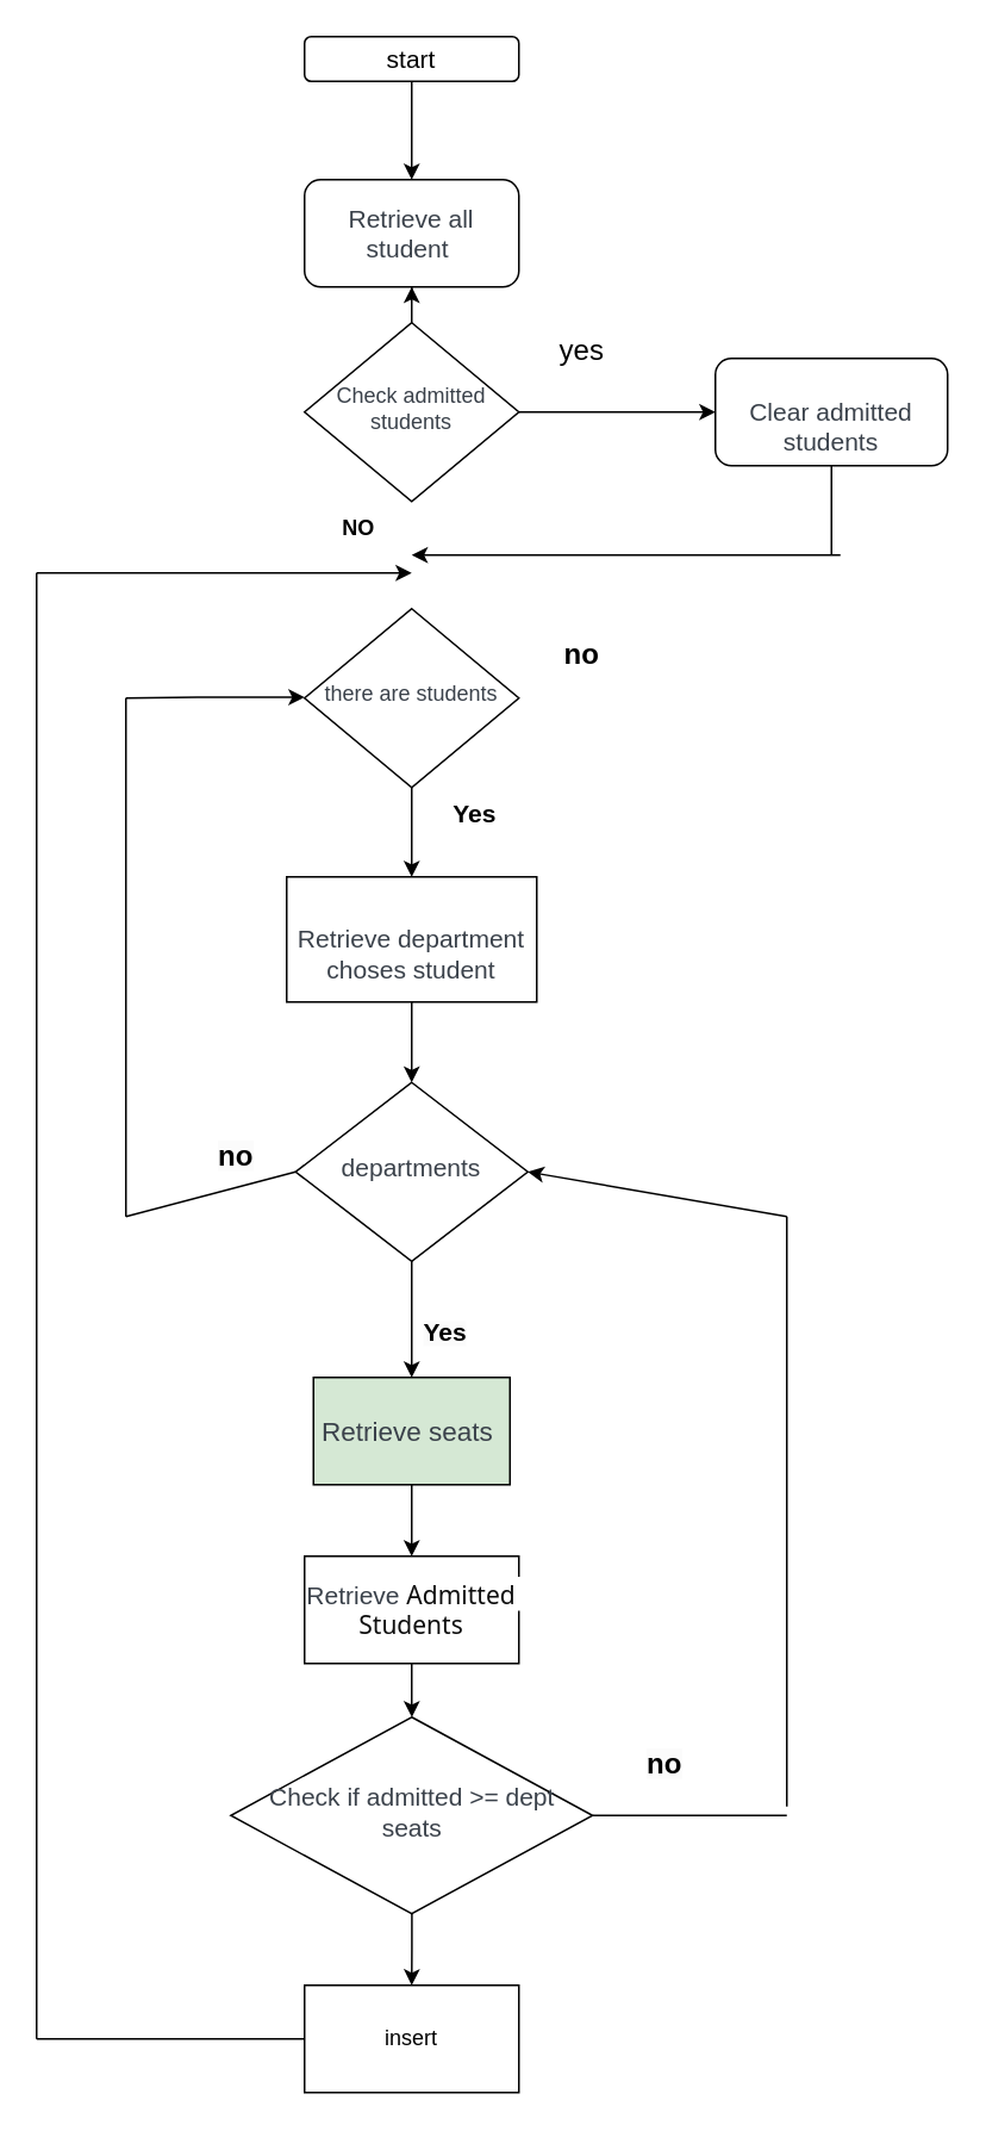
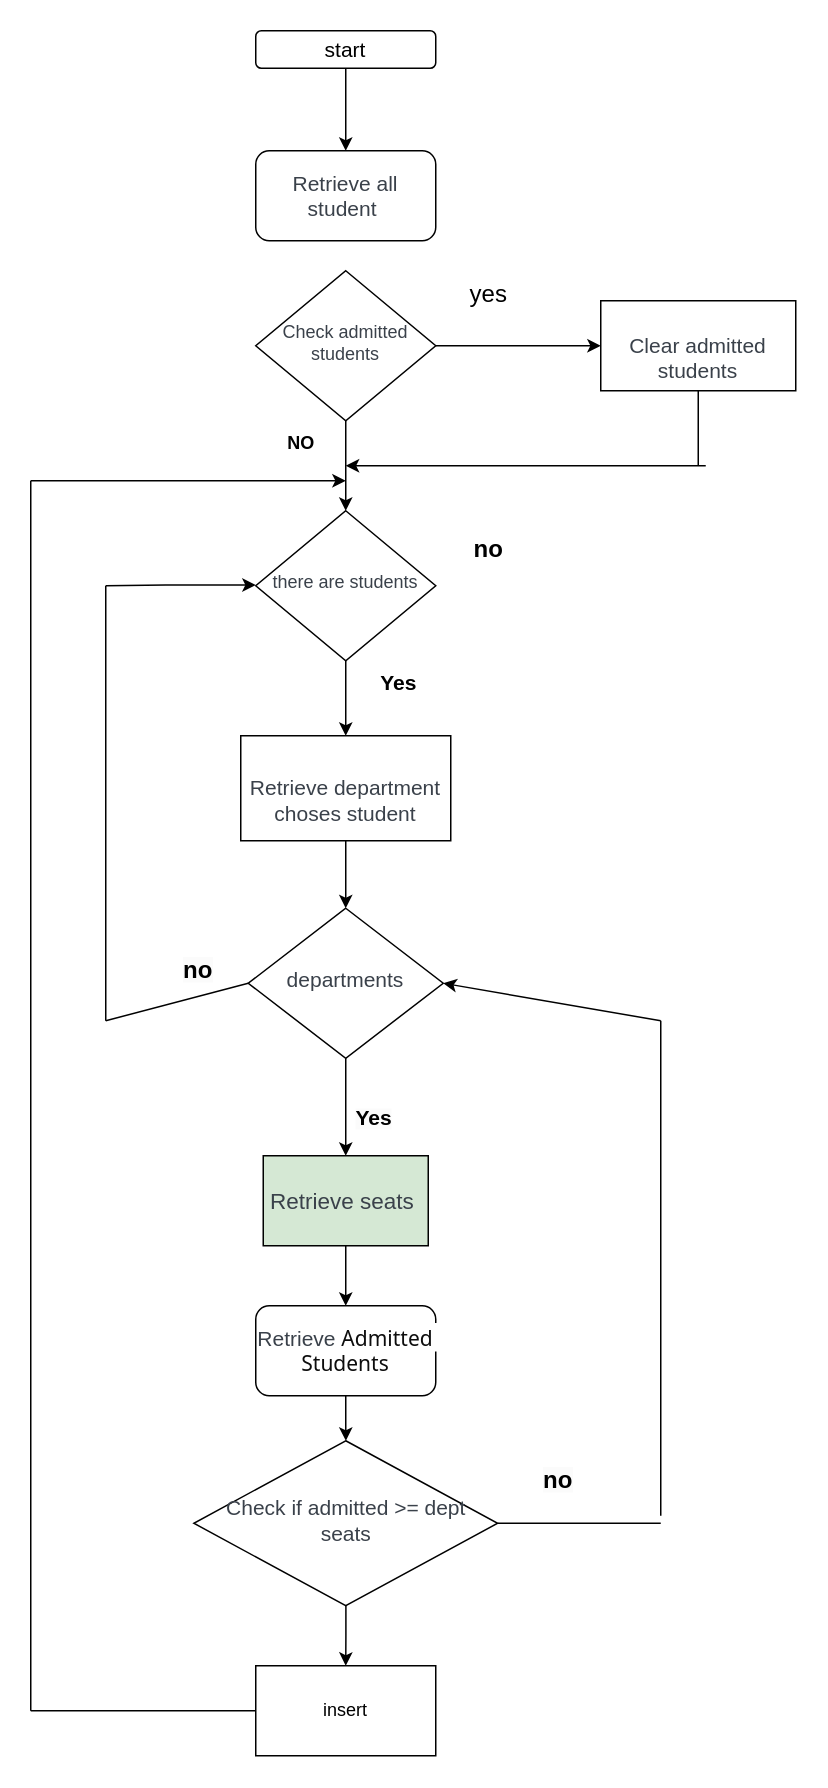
  <mxCell id="0" />
  <mxCell id="1" parent="0" />
  <mxCell id="2" style="edgeStyle=orthogonalEdgeStyle;rounded=0;orthogonalLoop=1;jettySize=auto;html=1;entryX=0.5;entryY=0;entryDx=0;entryDy=0;" edge="1" parent="1" source="3" target="7"><mxGeometry relative="1" as="geometry" /></mxCell>
  <mxCell id="3" value="&lt;font style=&quot;font-size: 14px;&quot;&gt;start&lt;/font&gt;" style="rounded=1;whiteSpace=wrap;html=1;fontSize=12;glass=0;strokeWidth=1;shadow=0;" parent="1" vertex="1"><mxGeometry x="170" y="20" width="120" height="25" as="geometry" /></mxCell>
  <mxCell id="4" value="" style="edgeStyle=orthogonalEdgeStyle;rounded=0;orthogonalLoop=1;jettySize=auto;html=1;" edge="1" parent="1" source="6" target="8"><mxGeometry relative="1" as="geometry" /></mxCell>
- <mxCell id="5" value="" style="edgeStyle=orthogonalEdgeStyle;rounded=0;orthogonalLoop=1;jettySize=auto;html=1;" edge="1" parent="1" source="6" target="7"><mxGeometry relative="1" as="geometry" /></mxCell>
+ <mxCell id="5" value="" style="edgeStyle=orthogonalEdgeStyle;rounded=0;orthogonalLoop=1;jettySize=auto;html=1;" edge="1" parent="1" source="6" target="12"><mxGeometry relative="1" as="geometry" /></mxCell>
  <mxCell id="6" value="&lt;span data-lucid-content=&quot;{&amp;quot;t&amp;quot;:&amp;quot;Check admitted students&amp;quot;,&amp;quot;m&amp;quot;:[{&amp;quot;s&amp;quot;:0,&amp;quot;n&amp;quot;:&amp;quot;c&amp;quot;,&amp;quot;v&amp;quot;:&amp;quot;#3a414aff&amp;quot;,&amp;quot;e&amp;quot;:23}]}&quot; data-lucid-type=&quot;application/vnd.lucid.text&quot;&gt;&lt;span style=&quot;color:#3a414a;&quot;&gt;Check admitted students&lt;/span&gt;&lt;/span&gt;" style="rhombus;whiteSpace=wrap;html=1;shadow=0;fontFamily=Helvetica;fontSize=12;align=center;strokeWidth=1;spacing=6;spacingTop=-4;" parent="1" vertex="1"><mxGeometry x="170" y="180" width="120" height="100" as="geometry" /></mxCell>
  <mxCell id="7" value="&lt;font style=&quot;font-size: 14px;&quot;&gt;&lt;br&gt;&lt;span style=&quot;&quot; data-lucid-content=&quot;{&amp;quot;t&amp;quot;:&amp;quot;Retrieve all student data&amp;quot;,&amp;quot;m&amp;quot;:[{&amp;quot;s&amp;quot;:0,&amp;quot;n&amp;quot;:&amp;quot;c&amp;quot;,&amp;quot;v&amp;quot;:&amp;quot;#3a414aff&amp;quot;,&amp;quot;e&amp;quot;:25}]}&quot; data-lucid-type=&quot;application/vnd.lucid.text&quot;&gt;&lt;span style=&quot;color:#3a414a;&quot;&gt;Retrieve all student&amp;nbsp;&lt;/span&gt;&lt;/span&gt;&lt;/font&gt;&lt;div style=&quot;font-size: 14px;&quot;&gt;&lt;br&gt;&lt;/div&gt;" style="rounded=1;whiteSpace=wrap;html=1;" vertex="1" parent="1"><mxGeometry x="170" y="100" width="120" height="60" as="geometry" /></mxCell>
- <mxCell id="8" value="&lt;font style=&quot;font-size: 14px;&quot;&gt;&lt;br&gt;&lt;span data-lucid-content=&quot;{&amp;quot;t&amp;quot;:&amp;quot;Clear admitted students&amp;quot;,&amp;quot;m&amp;quot;:[{&amp;quot;s&amp;quot;:0,&amp;quot;n&amp;quot;:&amp;quot;c&amp;quot;,&amp;quot;v&amp;quot;:&amp;quot;#3a414aff&amp;quot;,&amp;quot;e&amp;quot;:23}]}&quot; data-lucid-type=&quot;application/vnd.lucid.text&quot;&gt;&lt;span style=&quot;color:#3a414a;&quot;&gt;Clear admitted students&lt;/span&gt;&lt;/span&gt;&lt;br&gt;&lt;/font&gt;" style="whiteSpace=wrap;html=1;rounded=1;" vertex="1" parent="1"><mxGeometry x="400" y="200" width="130" height="60" as="geometry" /></mxCell>
+ <mxCell id="8" value="&lt;font style=&quot;font-size: 14px;&quot;&gt;&lt;br&gt;&lt;span data-lucid-content=&quot;{&amp;quot;t&amp;quot;:&amp;quot;Clear admitted students&amp;quot;,&amp;quot;m&amp;quot;:[{&amp;quot;s&amp;quot;:0,&amp;quot;n&amp;quot;:&amp;quot;c&amp;quot;,&amp;quot;v&amp;quot;:&amp;quot;#3a414aff&amp;quot;,&amp;quot;e&amp;quot;:23}]}&quot; data-lucid-type=&quot;application/vnd.lucid.text&quot;&gt;&lt;span style=&quot;color:#3a414a;&quot;&gt;Clear admitted students&lt;/span&gt;&lt;/span&gt;&lt;br&gt;&lt;/font&gt;" style="rounded=0;whiteSpace=wrap;html=1;" vertex="1" parent="1"><mxGeometry x="400" y="200" width="130" height="60" as="geometry" /></mxCell>
  <mxCell id="9" value="&lt;font style=&quot;font-size: 16px;&quot;&gt;yes&lt;/font&gt;" style="text;html=1;align=center;verticalAlign=middle;resizable=0;points=[];autosize=1;strokeColor=none;fillColor=none;strokeWidth=10;" vertex="1" parent="1"><mxGeometry x="300" y="180" width="50" height="30" as="geometry" /></mxCell>
  <mxCell id="10" value="&lt;b&gt;NO&lt;/b&gt;" style="text;html=1;align=center;verticalAlign=middle;resizable=0;points=[];autosize=1;strokeColor=none;fillColor=none;" vertex="1" parent="1"><mxGeometry x="180" y="280" width="40" height="30" as="geometry" /></mxCell>
  <mxCell id="11" value="" style="edgeStyle=orthogonalEdgeStyle;rounded=0;orthogonalLoop=1;jettySize=auto;html=1;" edge="1" parent="1" source="12" target="15"><mxGeometry relative="1" as="geometry" /></mxCell>
  <mxCell id="12" value="&lt;div style=&quot;text-align: left;&quot;&gt;&lt;font style=&quot;font-size: 12px;&quot; color=&quot;#3a414a&quot;&gt;there are students&lt;/font&gt;&lt;/div&gt;" style="rhombus;whiteSpace=wrap;html=1;shadow=0;fontFamily=Helvetica;fontSize=12;align=center;strokeWidth=1;spacing=6;spacingTop=-4;" vertex="1" parent="1"><mxGeometry x="170" y="340" width="120" height="100" as="geometry" /></mxCell>
  <mxCell id="13" value="" style="edgeStyle=orthogonalEdgeStyle;rounded=0;orthogonalLoop=1;jettySize=auto;html=1;" edge="1" parent="1" source="15" target="19"><mxGeometry relative="1" as="geometry" /></mxCell>
  <mxCell id="14" style="edgeStyle=orthogonalEdgeStyle;rounded=0;orthogonalLoop=1;jettySize=auto;html=1;exitX=0;exitY=0;exitDx=0;exitDy=0;" edge="1" parent="1" source="15"><mxGeometry relative="1" as="geometry"><mxPoint x="160" y="490" as="targetPoint" /></mxGeometry></mxCell>
  <mxCell id="15" value="&lt;font style=&quot;font-size: 14px;&quot;&gt;&lt;br&gt;&lt;span data-lucid-content=&quot;{&amp;quot;t&amp;quot;:&amp;quot;Retrieve all student data&amp;quot;,&amp;quot;m&amp;quot;:[{&amp;quot;s&amp;quot;:0,&amp;quot;n&amp;quot;:&amp;quot;c&amp;quot;,&amp;quot;v&amp;quot;:&amp;quot;#3a414aff&amp;quot;,&amp;quot;e&amp;quot;:25}]}&quot; data-lucid-type=&quot;application/vnd.lucid.text&quot;&gt;&lt;span style=&quot;color: rgb(58, 65, 74);&quot;&gt;Retrieve department choses student&lt;/span&gt;&lt;/span&gt;&lt;/font&gt;" style="rounded=0;whiteSpace=wrap;html=1;" vertex="1" parent="1"><mxGeometry x="160" y="490" width="140" height="70" as="geometry" /></mxCell>
  <mxCell id="16" value="&lt;font style=&quot;font-size: 16px;&quot;&gt;&lt;b&gt;no&lt;/b&gt;&lt;/font&gt;" style="text;html=1;align=center;verticalAlign=middle;resizable=0;points=[];autosize=1;strokeColor=none;fillColor=none;" vertex="1" parent="1"><mxGeometry x="305" y="350" width="40" height="30" as="geometry" /></mxCell>
  <mxCell id="17" value="&lt;b&gt;&lt;font style=&quot;font-size: 14px;&quot;&gt;Yes&lt;/font&gt;&lt;/b&gt;" style="text;html=1;align=center;verticalAlign=middle;resizable=0;points=[];autosize=1;strokeColor=none;fillColor=none;" vertex="1" parent="1"><mxGeometry x="240" y="440" width="50" height="30" as="geometry" /></mxCell>
  <mxCell id="18" value="" style="edgeStyle=orthogonalEdgeStyle;rounded=0;orthogonalLoop=1;jettySize=auto;html=1;" edge="1" parent="1" source="19" target="25"><mxGeometry relative="1" as="geometry" /></mxCell>
  <mxCell id="19" value="&lt;div style=&quot;text-align: left;&quot;&gt;&lt;font style=&quot;font-size: 14px;&quot; color=&quot;#3a414a&quot;&gt;departments&lt;/font&gt;&lt;/div&gt;" style="rhombus;whiteSpace=wrap;html=1;shadow=0;fontFamily=Helvetica;fontSize=12;align=center;strokeWidth=1;spacing=6;spacingTop=-4;" vertex="1" parent="1"><mxGeometry x="165" y="605" width="130" height="100" as="geometry" /></mxCell>
  <mxCell id="20" value="" style="endArrow=none;html=1;rounded=0;exitX=0;exitY=0.5;exitDx=0;exitDy=0;" edge="1" parent="1" source="19"><mxGeometry width="50" height="50" relative="1" as="geometry"><mxPoint x="460" y="700" as="sourcePoint" /><mxPoint x="70" y="680" as="targetPoint" /><Array as="points" /></mxGeometry></mxCell>
  <mxCell id="21" value="" style="endArrow=none;html=1;rounded=0;" edge="1" parent="1"><mxGeometry width="50" height="50" relative="1" as="geometry"><mxPoint x="70" y="680" as="sourcePoint" /><mxPoint x="70" y="390" as="targetPoint" /></mxGeometry></mxCell>
  <mxCell id="22" value="" style="endArrow=classic;html=1;rounded=0;" edge="1" parent="1"><mxGeometry width="50" height="50" relative="1" as="geometry"><mxPoint x="70" y="390" as="sourcePoint" /><mxPoint x="170" y="389.5" as="targetPoint" /><Array as="points"><mxPoint x="110" y="389.5" /></Array></mxGeometry></mxCell>
  <mxCell id="23" value="&lt;b style=&quot;forced-color-adjust: none; color: rgb(0, 0, 0); font-family: Helvetica; font-size: 16px; font-style: normal; font-variant-ligatures: normal; font-variant-caps: normal; letter-spacing: normal; orphans: 2; text-align: center; text-indent: 0px; text-transform: none; widows: 2; word-spacing: 0px; -webkit-text-stroke-width: 0px; white-space: nowrap; background-color: rgb(251, 251, 251); text-decoration-thickness: initial; text-decoration-style: initial; text-decoration-color: initial;&quot;&gt;no&lt;/b&gt;" style="text;whiteSpace=wrap;html=1;" vertex="1" parent="1"><mxGeometry x="120" y="630" width="30" height="40" as="geometry" /></mxCell>
  <mxCell id="24" value="" style="edgeStyle=orthogonalEdgeStyle;rounded=0;orthogonalLoop=1;jettySize=auto;html=1;" edge="1" parent="1" source="25" target="28"><mxGeometry relative="1" as="geometry" /></mxCell>
  <mxCell id="25" value="&lt;font style=&quot;font-size: 15px;&quot;&gt;&lt;br&gt;&lt;span data-lucid-content=&quot;{&amp;quot;t&amp;quot;:&amp;quot;Retrieve all student data&amp;quot;,&amp;quot;m&amp;quot;:[{&amp;quot;s&amp;quot;:0,&amp;quot;n&amp;quot;:&amp;quot;c&amp;quot;,&amp;quot;v&amp;quot;:&amp;quot;#3a414aff&amp;quot;,&amp;quot;e&amp;quot;:25}]}&quot; data-lucid-type=&quot;application/vnd.lucid.text&quot;&gt;&lt;span style=&quot;color: rgb(58, 65, 74);&quot;&gt;Retrieve &lt;font style=&quot;font-size: 15px;&quot;&gt;seats&amp;nbsp;&lt;/font&gt;&lt;/span&gt;&lt;/span&gt;&lt;/font&gt;&lt;div style=&quot;font-size: 15px;&quot;&gt;&lt;span data-lucid-content=&quot;{&amp;quot;t&amp;quot;:&amp;quot;Retrieve all student data&amp;quot;,&amp;quot;m&amp;quot;:[{&amp;quot;s&amp;quot;:0,&amp;quot;n&amp;quot;:&amp;quot;c&amp;quot;,&amp;quot;v&amp;quot;:&amp;quot;#3a414aff&amp;quot;,&amp;quot;e&amp;quot;:25}]}&quot; data-lucid-type=&quot;application/vnd.lucid.text&quot;&gt;&lt;span style=&quot;color: rgb(58, 65, 74);&quot;&gt;&lt;br&gt;&lt;/span&gt;&lt;/span&gt;&lt;/div&gt;" style="rounded=0;whiteSpace=wrap;html=1;fillColor=#d5e8d4;" vertex="1" parent="1"><mxGeometry x="175" y="770" width="110" height="60" as="geometry" /></mxCell>
  <mxCell id="26" value="&lt;b style=&quot;forced-color-adjust: none; color: rgb(0, 0, 0); font-family: Helvetica; font-size: 12px; font-style: normal; font-variant-ligatures: normal; font-variant-caps: normal; letter-spacing: normal; orphans: 2; text-align: center; text-indent: 0px; text-transform: none; widows: 2; word-spacing: 0px; -webkit-text-stroke-width: 0px; white-space: nowrap; background-color: rgb(251, 251, 251); text-decoration-thickness: initial; text-decoration-style: initial; text-decoration-color: initial;&quot;&gt;&lt;font style=&quot;forced-color-adjust: none; font-size: 14px;&quot;&gt;Yes&lt;/font&gt;&lt;/b&gt;" style="text;whiteSpace=wrap;html=1;" vertex="1" parent="1"><mxGeometry x="235" y="730" width="60" height="40" as="geometry" /></mxCell>
  <mxCell id="27" value="" style="edgeStyle=orthogonalEdgeStyle;rounded=0;orthogonalLoop=1;jettySize=auto;html=1;" edge="1" parent="1" source="28" target="30"><mxGeometry relative="1" as="geometry" /></mxCell>
- <mxCell id="28" value="&lt;font style=&quot;font-size: 14px;&quot;&gt;&lt;font style=&quot;font-size: 14px;&quot;&gt;&lt;br&gt;&lt;span style=&quot;&quot; data-lucid-content=&quot;{&amp;quot;t&amp;quot;:&amp;quot;Retrieve all student data&amp;quot;,&amp;quot;m&amp;quot;:[{&amp;quot;s&amp;quot;:0,&amp;quot;n&amp;quot;:&amp;quot;c&amp;quot;,&amp;quot;v&amp;quot;:&amp;quot;#3a414aff&amp;quot;,&amp;quot;e&amp;quot;:25}]}&quot; data-lucid-type=&quot;application/vnd.lucid.text&quot;&gt;&lt;span style=&quot;color: rgb(58, 65, 74);&quot;&gt;&lt;font style=&quot;font-size: 14px;&quot;&gt;Retrieve&amp;nbsp;&lt;/font&gt;&lt;/span&gt;&lt;/span&gt;&lt;/font&gt;&lt;span style=&quot;color: rgb(13, 13, 13); font-family: Söhne, ui-sans-serif, system-ui, -apple-system, &amp;quot;Segoe UI&amp;quot;, Roboto, Ubuntu, Cantarell, &amp;quot;Noto Sans&amp;quot;, sans-serif, &amp;quot;Helvetica Neue&amp;quot;, Arial, &amp;quot;Apple Color Emoji&amp;quot;, &amp;quot;Segoe UI Emoji&amp;quot;, &amp;quot;Segoe UI Symbol&amp;quot;, &amp;quot;Noto Color Emoji&amp;quot;; text-align: start; white-space-collapse: preserve; background-color: rgb(255, 255, 255);&quot;&gt;&lt;font style=&quot;font-size: 14px;&quot;&gt;Admitted Students&lt;/font&gt;&lt;/span&gt;&lt;/font&gt;&lt;div style=&quot;font-size: 14px;&quot;&gt;&lt;span data-lucid-content=&quot;{&amp;quot;t&amp;quot;:&amp;quot;Retrieve all student data&amp;quot;,&amp;quot;m&amp;quot;:[{&amp;quot;s&amp;quot;:0,&amp;quot;n&amp;quot;:&amp;quot;c&amp;quot;,&amp;quot;v&amp;quot;:&amp;quot;#3a414aff&amp;quot;,&amp;quot;e&amp;quot;:25}]}&quot; data-lucid-type=&quot;application/vnd.lucid.text&quot;&gt;&lt;span style=&quot;color: rgb(58, 65, 74);&quot;&gt;&lt;br&gt;&lt;/span&gt;&lt;/span&gt;&lt;/div&gt;" style="rounded=0;whiteSpace=wrap;html=1;" vertex="1" parent="1"><mxGeometry x="170" y="870" width="120" height="60" as="geometry" /></mxCell>
+ <mxCell id="28" value="&lt;font style=&quot;font-size: 14px;&quot;&gt;&lt;font style=&quot;font-size: 14px;&quot;&gt;&lt;br&gt;&lt;span style=&quot;&quot; data-lucid-content=&quot;{&amp;quot;t&amp;quot;:&amp;quot;Retrieve all student data&amp;quot;,&amp;quot;m&amp;quot;:[{&amp;quot;s&amp;quot;:0,&amp;quot;n&amp;quot;:&amp;quot;c&amp;quot;,&amp;quot;v&amp;quot;:&amp;quot;#3a414aff&amp;quot;,&amp;quot;e&amp;quot;:25}]}&quot; data-lucid-type=&quot;application/vnd.lucid.text&quot;&gt;&lt;span style=&quot;color: rgb(58, 65, 74);&quot;&gt;&lt;font style=&quot;font-size: 14px;&quot;&gt;Retrieve&amp;nbsp;&lt;/font&gt;&lt;/span&gt;&lt;/span&gt;&lt;/font&gt;&lt;span style=&quot;color: rgb(13, 13, 13); font-family: Söhne, ui-sans-serif, system-ui, -apple-system, &amp;quot;Segoe UI&amp;quot;, Roboto, Ubuntu, Cantarell, &amp;quot;Noto Sans&amp;quot;, sans-serif, &amp;quot;Helvetica Neue&amp;quot;, Arial, &amp;quot;Apple Color Emoji&amp;quot;, &amp;quot;Segoe UI Emoji&amp;quot;, &amp;quot;Segoe UI Symbol&amp;quot;, &amp;quot;Noto Color Emoji&amp;quot;; text-align: start; white-space-collapse: preserve; background-color: rgb(255, 255, 255);&quot;&gt;&lt;font style=&quot;font-size: 14px;&quot;&gt;Admitted Students&lt;/font&gt;&lt;/span&gt;&lt;/font&gt;&lt;div style=&quot;font-size: 14px;&quot;&gt;&lt;span data-lucid-content=&quot;{&amp;quot;t&amp;quot;:&amp;quot;Retrieve all student data&amp;quot;,&amp;quot;m&amp;quot;:[{&amp;quot;s&amp;quot;:0,&amp;quot;n&amp;quot;:&amp;quot;c&amp;quot;,&amp;quot;v&amp;quot;:&amp;quot;#3a414aff&amp;quot;,&amp;quot;e&amp;quot;:25}]}&quot; data-lucid-type=&quot;application/vnd.lucid.text&quot;&gt;&lt;span style=&quot;color: rgb(58, 65, 74);&quot;&gt;&lt;br&gt;&lt;/span&gt;&lt;/span&gt;&lt;/div&gt;" style="whiteSpace=wrap;html=1;rounded=1;" vertex="1" parent="1"><mxGeometry x="170" y="870" width="120" height="60" as="geometry" /></mxCell>
  <mxCell id="29" value="" style="edgeStyle=orthogonalEdgeStyle;rounded=0;orthogonalLoop=1;jettySize=auto;html=1;" edge="1" parent="1" source="30" target="35"><mxGeometry relative="1" as="geometry" /></mxCell>
  <mxCell id="30" value="&lt;span data-lucid-content=&quot;{&amp;quot;t&amp;quot;:&amp;quot;Check if admitted &gt;= dept seats&amp;quot;,&amp;quot;m&amp;quot;:[{&amp;quot;s&amp;quot;:0,&amp;quot;n&amp;quot;:&amp;quot;c&amp;quot;,&amp;quot;v&amp;quot;:&amp;quot;#3a414aff&amp;quot;,&amp;quot;e&amp;quot;:31}]}&quot; data-lucid-type=&quot;application/vnd.lucid.text&quot;&gt;&lt;span style=&quot;color:#3a414a;&quot;&gt;&lt;font style=&quot;font-size: 14px;&quot;&gt;Check if admitted &amp;gt;= dept seats&lt;/font&gt;&lt;/span&gt;&lt;/span&gt;" style="rhombus;whiteSpace=wrap;html=1;shadow=0;fontFamily=Helvetica;fontSize=12;align=center;strokeWidth=1;spacing=6;spacingTop=-4;" vertex="1" parent="1"><mxGeometry x="128.75" y="960" width="202.5" height="110" as="geometry" /></mxCell>
  <mxCell id="31" value="" style="endArrow=none;html=1;rounded=0;exitX=1;exitY=0.5;exitDx=0;exitDy=0;" edge="1" parent="1" source="30"><mxGeometry width="50" height="50" relative="1" as="geometry"><mxPoint x="330" y="1060" as="sourcePoint" /><mxPoint x="440" y="1015" as="targetPoint" /></mxGeometry></mxCell>
  <mxCell id="32" value="" style="endArrow=none;html=1;rounded=0;" edge="1" parent="1"><mxGeometry width="50" height="50" relative="1" as="geometry"><mxPoint x="440" y="1010" as="sourcePoint" /><mxPoint x="440" y="680" as="targetPoint" /></mxGeometry></mxCell>
  <mxCell id="33" value="" style="endArrow=classic;html=1;rounded=0;entryX=1;entryY=0.5;entryDx=0;entryDy=0;" edge="1" parent="1" target="19"><mxGeometry width="50" height="50" relative="1" as="geometry"><mxPoint x="440" y="680" as="sourcePoint" /><mxPoint x="454" y="630" as="targetPoint" /></mxGeometry></mxCell>
  <mxCell id="34" value="&lt;b style=&quot;forced-color-adjust: none; color: rgb(0, 0, 0); font-family: Helvetica; font-style: normal; font-variant-ligatures: normal; font-variant-caps: normal; letter-spacing: normal; orphans: 2; text-indent: 0px; text-transform: none; widows: 2; word-spacing: 0px; -webkit-text-stroke-width: 0px; white-space: nowrap; text-decoration-thickness: initial; text-decoration-style: initial; text-decoration-color: initial; font-size: 16px; text-align: center; background-color: rgb(251, 251, 251);&quot;&gt;no&lt;/b&gt;" style="text;whiteSpace=wrap;html=1;" vertex="1" parent="1"><mxGeometry x="360" y="970" width="50" height="40" as="geometry" /></mxCell>
  <mxCell id="35" value="insert" style="rounded=0;whiteSpace=wrap;html=1;" vertex="1" parent="1"><mxGeometry x="170" y="1110" width="120" height="60" as="geometry" /></mxCell>
  <mxCell id="36" value="" style="endArrow=none;html=1;rounded=0;entryX=0;entryY=0.5;entryDx=0;entryDy=0;" edge="1" parent="1" target="35"><mxGeometry width="50" height="50" relative="1" as="geometry"><mxPoint x="20" y="1140" as="sourcePoint" /><mxPoint x="510" y="1000" as="targetPoint" /><Array as="points" /></mxGeometry></mxCell>
  <mxCell id="37" value="" style="endArrow=none;html=1;rounded=0;" edge="1" parent="1"><mxGeometry width="50" height="50" relative="1" as="geometry"><mxPoint x="20" y="1140" as="sourcePoint" /><mxPoint x="20" y="320" as="targetPoint" /></mxGeometry></mxCell>
  <mxCell id="38" value="" style="endArrow=classic;html=1;rounded=0;" edge="1" parent="1"><mxGeometry width="50" height="50" relative="1" as="geometry"><mxPoint x="20" y="320" as="sourcePoint" /><mxPoint x="230" y="320" as="targetPoint" /></mxGeometry></mxCell>
  <mxCell id="39" value="" style="endArrow=none;html=1;rounded=0;exitX=0.5;exitY=1;exitDx=0;exitDy=0;" edge="1" parent="1" source="8"><mxGeometry width="50" height="50" relative="1" as="geometry"><mxPoint x="450" y="270" as="sourcePoint" /><mxPoint x="465" y="310" as="targetPoint" /><Array as="points" /></mxGeometry></mxCell>
  <mxCell id="40" value="" style="endArrow=classic;html=1;rounded=0;" edge="1" parent="1"><mxGeometry width="50" height="50" relative="1" as="geometry"><mxPoint x="470" y="310" as="sourcePoint" /><mxPoint x="230" y="310" as="targetPoint" /></mxGeometry></mxCell>
